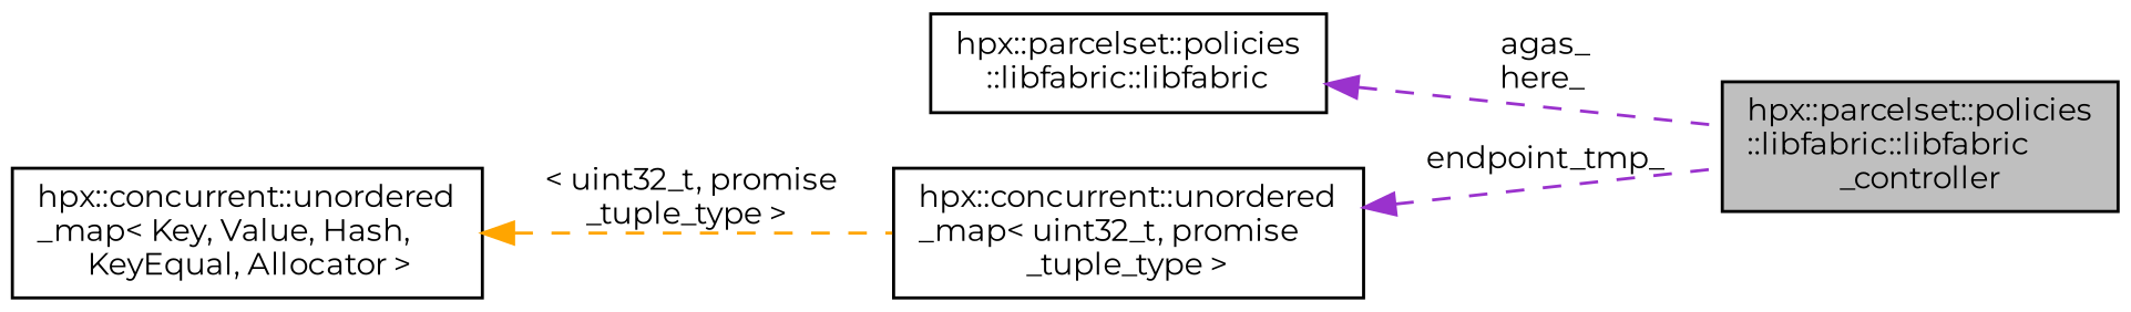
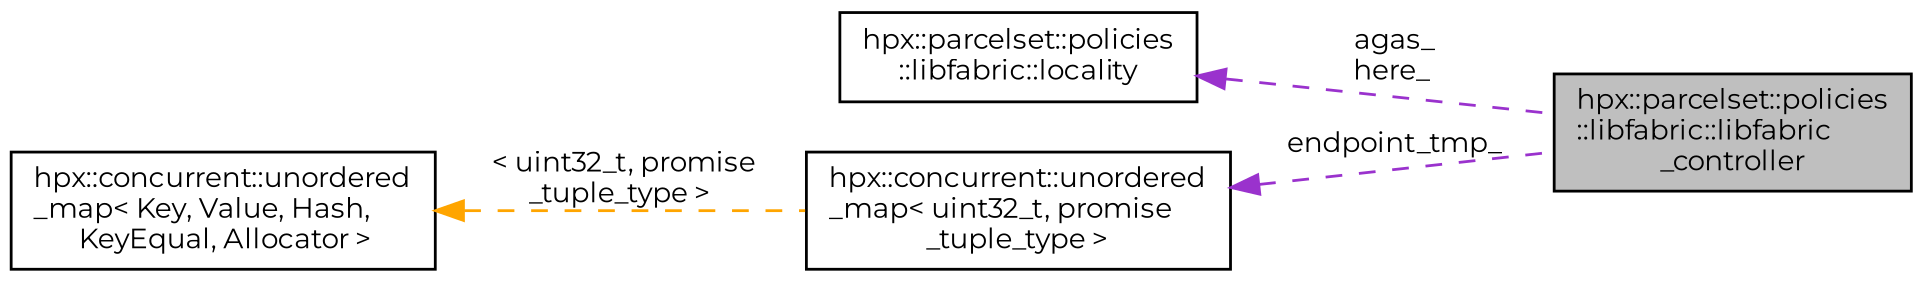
  digraph {
    rankdir=LR
    fontname=Montserrat
    node [color=black fillcolor=white fontname=Montserrat fontsize=10 shape=record style=filled]
    edge [color=darkorchid3 dir=back fontname=Montserrat fontsize=10 labelfontname=Helvetica labelfontsize=10 style=dashed]
    n1 [fillcolor=grey75 fontcolor=black height=0.2 label="hpx::parcelset::policies\l::libfabric::libfabric\l_controller" width=0.4]
-   n2 [height=0.2 label="hpx::parcelset::policies\l::libfabric::libfabric" width=0.4]
+   n2 [height=0.2 label="hpx::parcelset::policies\l::libfabric::locality" width=0.4]
    n3 [height=0.2 label="hpx::concurrent::unordered\l_map\< uint32_t, promise\l_tuple_type \>" width=0.4]
    n4 [height=0.2 label="hpx::concurrent::unordered\l_map\< Key, Value, Hash,\l KeyEqual, Allocator \>" width=0.4]
    n2 -> n1 [label=" agas_\nhere_"]
    n3 -> n1 [label=" endpoint_tmp_"]
    n4 -> n3 [color=orange label=" \< uint32_t, promise\l_tuple_type \>"]
  }
